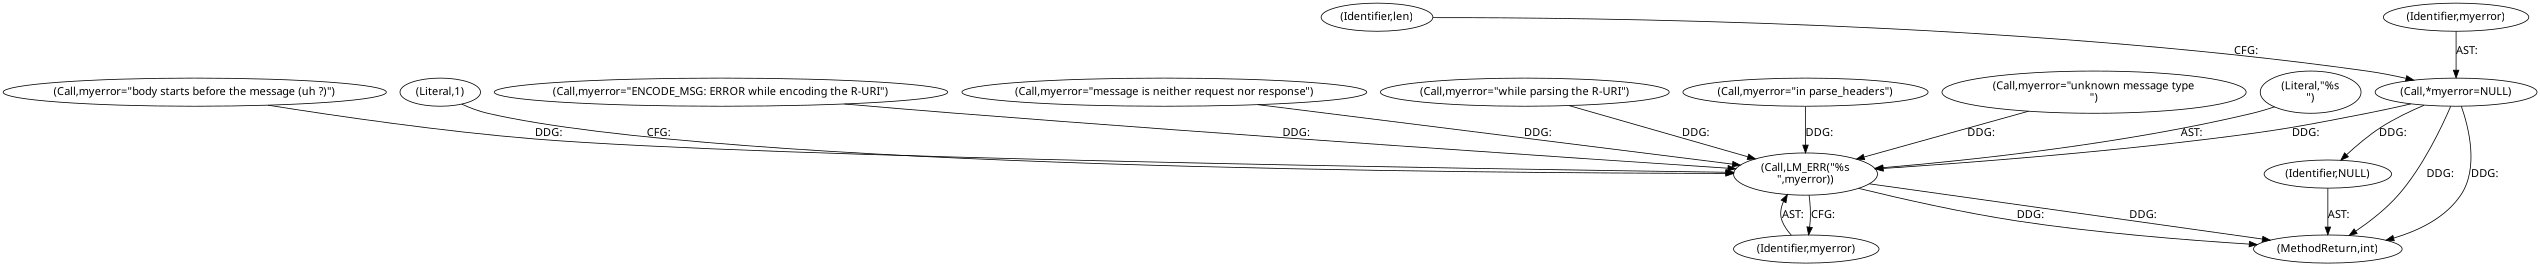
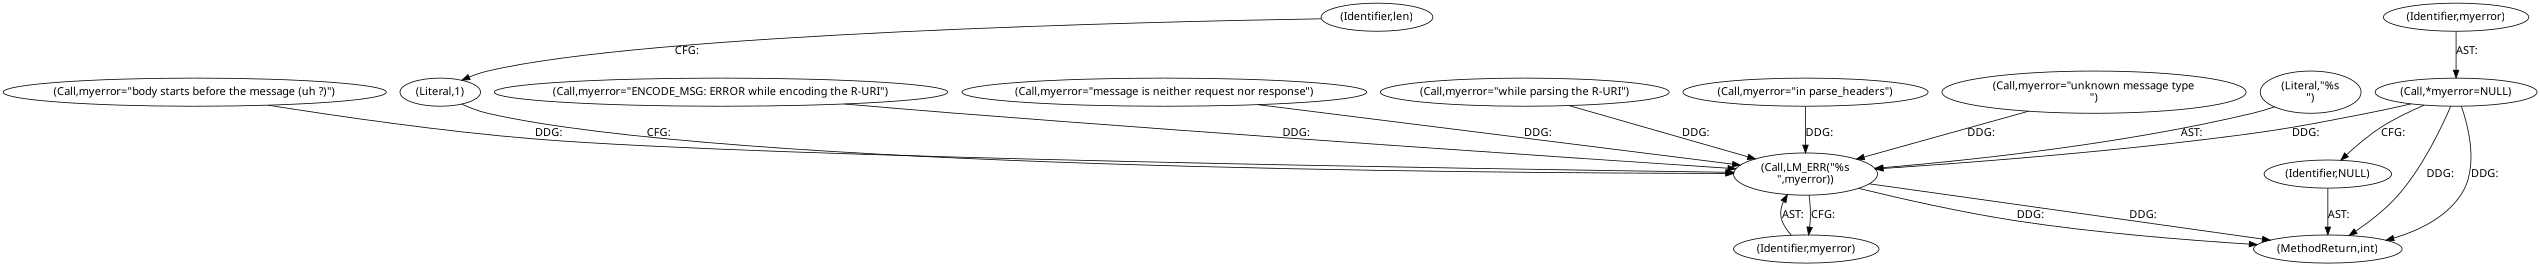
  digraph {
    fontname="Noto Sans"
    node [fontname="Noto Sans"]
    edge [fontname="Noto Sans"]
    n1 [label="(Call,*myerror=NULL)"]
    n2 [label="(Call,LM_ERR(\"%s\n\",myerror))"]
    n3 [label="(Identifier,NULL)"]
    n4 [label="(MethodReturn,int)"]
    n5 [label="(Identifier,myerror)"]
    n6 [label="(Call,myerror=\"ENCODE_MSG: ERROR while encoding the R-URI\")"]
    n7 [label="(Call,myerror=\"message is neither request nor response\")"]
    n8 [label="(Literal,\"%s\n\")"]
    n9 [label="(Identifier,len)"]
    n10 [label="(Call,myerror=\"body starts before the message (uh ?)\")"]
    n11 [label="(Literal,1)"]
    n12 [label="(Identifier,myerror)"]
    n13 [label="(Call,myerror=\"while parsing the R-URI\")"]
    n14 [label="(Call,myerror=\"in parse_headers\")"]
    n15 [label="(Call,myerror=\"unknown message type\n\")"]
    n1 -> n2 [label="DDG: "]
-   n1 -> n3 [label="DDG: "]
+   n1 -> n3 [label="CFG: "]
    n1 -> n4 [label="DDG: "]
    n1 -> n4 [label="DDG: "]
    n2 -> n4 [label="DDG: "]
    n2 -> n4 [label="DDG: "]
    n2 -> n5 [label="CFG: "]
    n3 -> n4 [label="AST: "]
    n5 -> n2 [label="AST: "]
    n6 -> n2 [label="DDG: "]
    n7 -> n2 [label="DDG: "]
    n8 -> n2 [label="AST: "]
-   n9 -> n1 [label="CFG: "]
+   n9 -> n11 [label="CFG: "]
    n10 -> n2 [label="DDG: "]
    n11 -> n2 [label="CFG: "]
    n12 -> n1 [label="AST: "]
    n13 -> n2 [label="DDG: "]
    n14 -> n2 [label="DDG: "]
    n15 -> n2 [label="DDG: "]
  }
